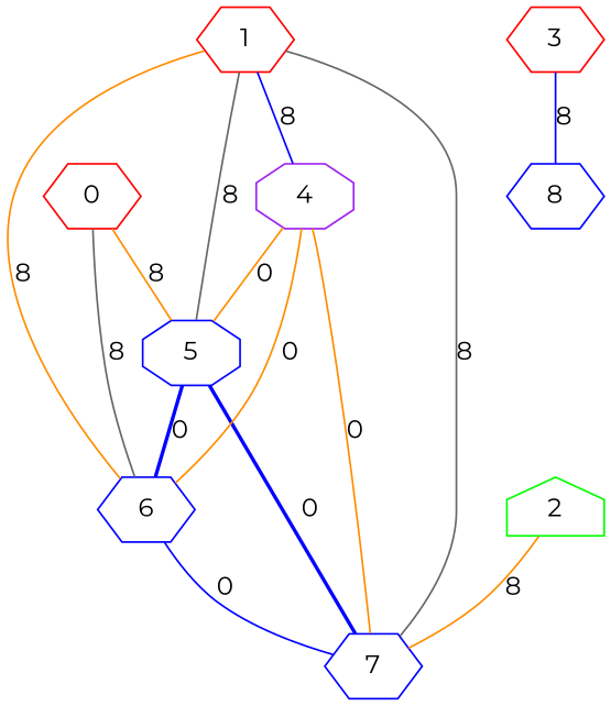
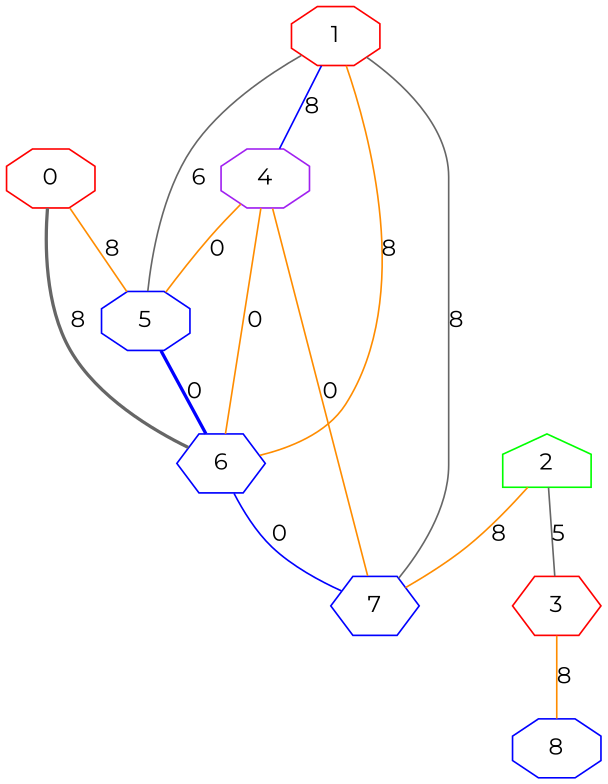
  graph {
    fontname=Montserrat
    node [color=blue fontname=Montserrat shape=hexagon weight=3]
    edge [color=darkorange fontname=Montserrat style=solid]
-   0 [color=red weight=1]
+   0 [color=red shape=octagon weight=1]
    5 [shape=octagon]
    6
    7
-   1 [color=red weight=1]
+   1 [color=red shape=octagon weight=1]
    4 [color=purple shape=octagon weight=4]
    2 [color=green shape=house weight=2]
    3 [color=red weight=1]
-   8
+   8 [shape=octagon]
    0 -- 5 [label=8]
-   0 -- 6 [color=gray40 label=8]
+   0 -- 6 [color=gray40 label=8 style=bold]
    5 -- 6 [color=blue label=0 style=bold]
-   5 -- 7 [color=blue label=0 style=bold]
    6 -- 7 [color=blue label=0]
-   1 -- 5 [color=gray40 label=8]
+   1 -- 5 [color=gray40 label=6]
    1 -- 6 [label=8]
    1 -- 7 [color=gray40 label=8]
    1 -- 4 [color=blue label=8]
    4 -- 5 [label=0]
    4 -- 6 [label=0]
    4 -- 7 [label=0]
    2 -- 7 [label=8]
-   3 -- 8 [color=blue label=8]
+   2 -- 3 [color=gray40 label=5]
+   3 -- 8 [label=8]
  }
